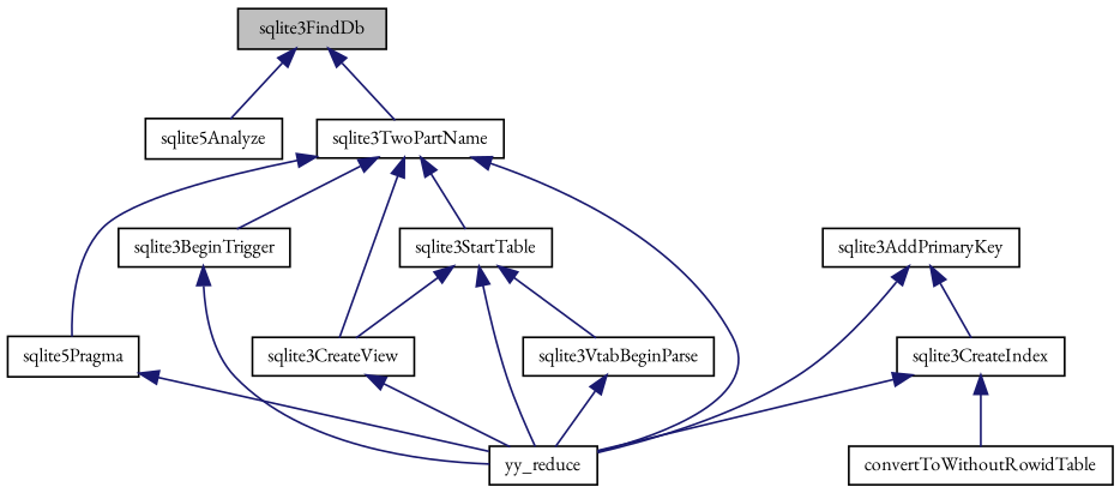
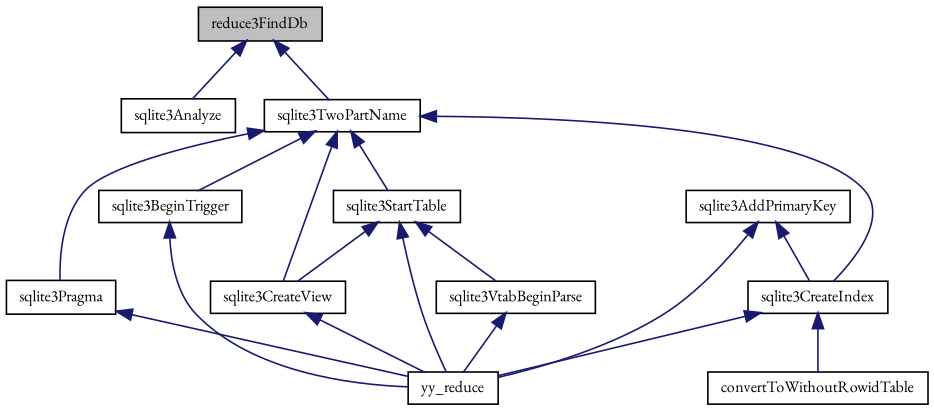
  digraph {
    fontname="EB Garamond"
    rankdir=TB
    node [color=black fillcolor=white fontname="EB Garamond" fontsize=10 shape=record style=filled]
    edge [color=midnightblue dir=back fontname="EB Garamond" fontsize=10 labelfontname=FreeSans labelfontsize=10 style=solid]
-   n1 [fillcolor=grey75 fontcolor=black height=0.2 label=sqlite3FindDb width=0.4]
-   n2 [height=0.2 label=sqlite5Analyze width=0.4]
+   n1 [fillcolor=grey75 fontcolor=black height=0.2 label=reduce3FindDb width=0.4]
+   n2 [height=0.2 label=sqlite3Analyze width=0.4]
    n3 [height=0.2 label=sqlite3TwoPartName width=0.4]
    n4 [height=0.2 label=sqlite3StartTable width=0.4]
    n5 [height=0.2 label=sqlite3CreateView width=0.4]
    n6 [height=0.2 label=sqlite3CreateIndex width=0.4]
-   n7 [height=0.2 label=sqlite5Pragma width=0.4]
+   n7 [height=0.2 label=sqlite3Pragma width=0.4]
    n8 [height=0.2 label=sqlite3BeginTrigger width=0.4]
    n9 [height=0.2 label=yy_reduce width=0.4]
    n10 [height=0.2 label=sqlite3VtabBeginParse width=0.4]
    n11 [height=0.2 label=convertToWithoutRowidTable width=0.4]
    n12 [height=0.2 label=sqlite3AddPrimaryKey width=0.4]
    n1 -> n2
    n1 -> n3
    n3 -> n4
    n3 -> n5
-   n3 -> n9
+   n3 -> n6
    n3 -> n7
    n3 -> n8
    n4 -> n5
    n4 -> n9
    n4 -> n10
    n5 -> n9
    n6 -> n9
    n6 -> n11
    n7 -> n9
    n8 -> n9
    n10 -> n9
    n12 -> n6
    n12 -> n9
  }
